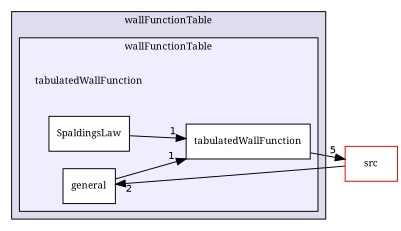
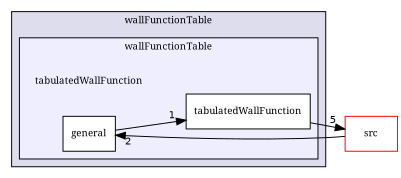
  digraph {
    compound=true
    fontname="Noto Serif"
    rankdir=LR
    node [fontname="Noto Serif" fontsize=10 shape=box color=black fillcolor=white style=filled]
    edge [fontname="Noto Serif" headlabel=1 labeldistance=1.5 labelfontname=Helvetica labelfontsize=10]
    n1 [label=tabulatedWallFunction shape=plaintext color="" fillcolor="" style=""]
    n2 [label=general]
-   n3 [label=SpaldingsLaw]
    n4 [label=tabulatedWallFunction]
    n5 [color=red label=src fillcolor="" style=""]
    subgraph cluster_1 {
      bgcolor="#ddddee"
      fontsize=10
      label=wallFunctionTable
      pencolor=black
      subgraph cluster_2 {
        bgcolor="#eeeeff"
        fontsize=10
        label=wallFunctionTable
        pencolor=black
        n1
        n2
-       n3
        n4
      }
    }
    n2 -> n4
-   n3 -> n4
    n4 -> n5 [headlabel=5]
    n5 -> n2 [headlabel=2]
  }
